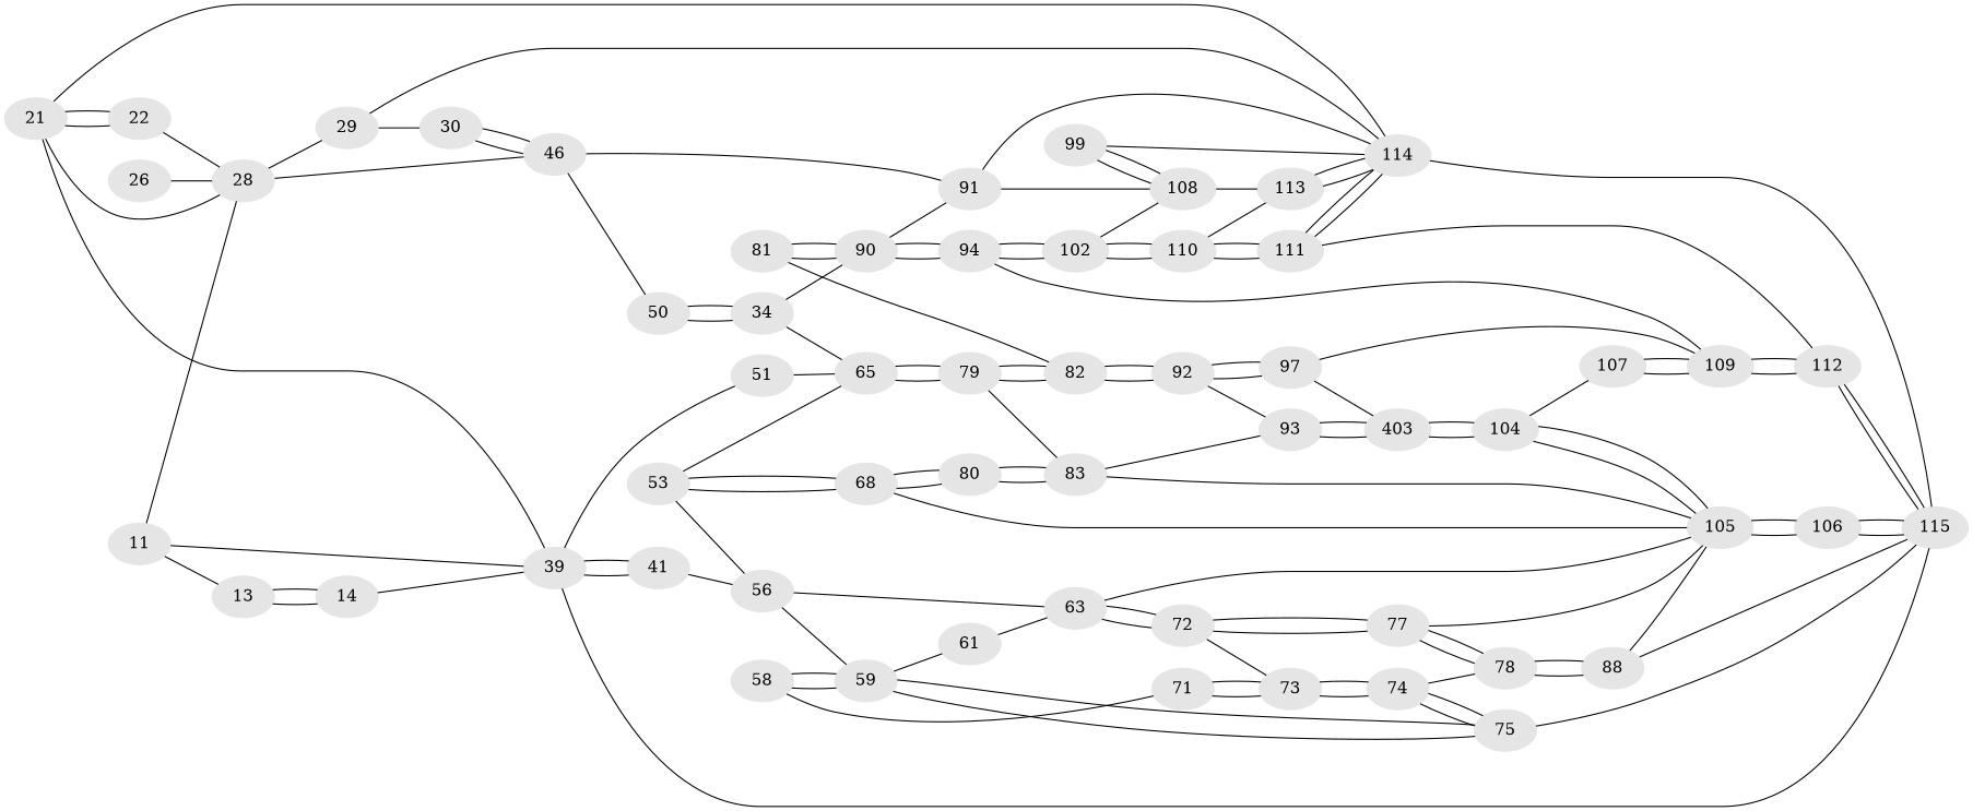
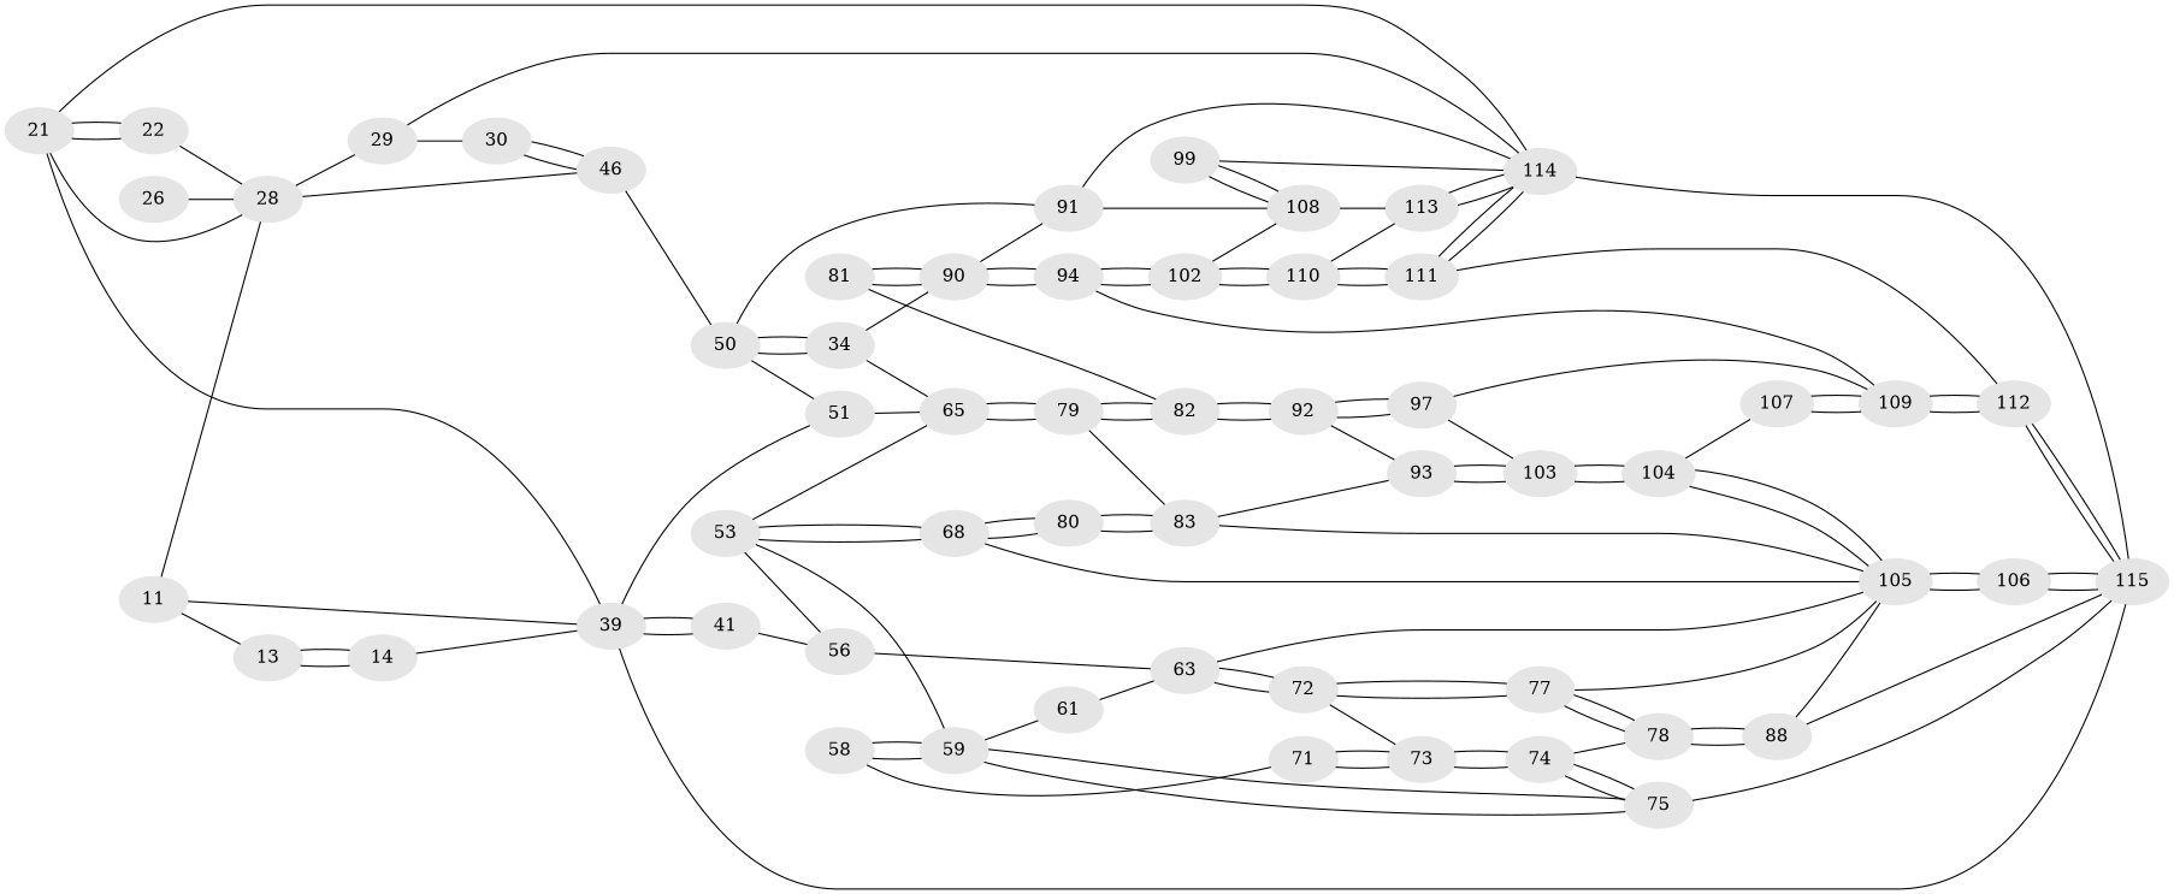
  graph {
    rankdir=LR
    node [color=gray90 style=filled]
    11 [super="+10"]
    13 [super="+12"]
    28 [super="+24+27"]
    39 [super="+38"]
    14
    29
    46 [super="+44+37+31+33"]
    41 [super="+40"]
    51 [super="+35"]
    115 [super="+86+85+98"]
    21 [super="+7"]
    22
    114 [super="+70+47"]
    26
    30
    50 [super="+45+34"]
    91 [super="+48+49"]
    56 [super="+42+55"]
    65 [super="+52"]
    59 [super="+20+57"]
    61
    75
    63 [super="+60+62"]
    n24 [label=34]
    108 [super="+101+100"]
    90 [super="+89+67"]
    79
    53
    68
    105 [super="+87+84+69"]
    80
    72
    58
    71
    73
    77
    106
    94
    82
    83
    74
    78
    88
    92
    93
    81
    97
-   103 [label=403]
+   103
    102
    109 [super="+95+96"]
    113
    104
    110
    112
    99
    111
    107
    11 -- 13 [weight=2]
    11 -- 28
    11 -- 39 [weight=2]
    13 -- 14 [weight=2]
    13 -- 14
    28 -- 29
    28 -- 46 [weight=2]
    39 -- 41 [weight=2]
    39 -- 41
    39 -- 51
    39 -- 115
    14 -- 39
    29 -- 114
    29 -- 30
    46 -- 50 [weight=2]
-   46 -- 91
+   50 -- 91
    41 -- 56 [weight=2]
    51 -- 65
    21 -- 28
    21 -- 39
    21 -- 22 [weight=2]
    21 -- 22
    21 -- 114 [weight=2]
    22 -- 28
    114 -- 115
    26 -- 28 [weight=3]
    30 -- 46 [weight=2]
    30 -- 46
+   50 -- 51 [weight=2]
    50 -- n24
    50 -- n24
    91 -- 114
    91 -- 108
-   56 -- 59
+   53 -- 59
    56 -- 63 [weight=2]
    65 -- 79
    65 -- 79
    59 -- 61
    59 -- 75
    59 -- 75
    61 -- 63
    75 -- 115
    63 -- 105
    63 -- 72
    63 -- 72
    n24 -- 65
    n24 -- 90
    108 -- 113
    90 -- 91 [weight=2]
    90 -- 94
    90 -- 94
    79 -- 82
    79 -- 82
    79 -- 83
    53 -- 56
    53 -- 65
    53 -- 68
    53 -- 68
    68 -- 105
    68 -- 80
    68 -- 80
    105 -- 106
    105 -- 106
    80 -- 83
    80 -- 83
    72 -- 73
    72 -- 77
    72 -- 77
    58 -- 59 [weight=2]
    58 -- 59
    58 -- 71
    71 -- 73
    71 -- 73
    73 -- 74
    73 -- 74
    77 -- 105
    77 -- 78
    77 -- 78
    106 -- 115 [weight=2]
    106 -- 115
    94 -- 102
    94 -- 102
    94 -- 109
    82 -- 92
    82 -- 92
    83 -- 105
    83 -- 93
    74 -- 75
    74 -- 75
    74 -- 78
    78 -- 88
    78 -- 88
    88 -- 115
    88 -- 105
    92 -- 93
    92 -- 97
    92 -- 97
    93 -- 103
    93 -- 103
    81 -- 90 [weight=2]
    81 -- 90
    81 -- 82
    97 -- 103
    97 -- 109
    103 -- 104
    103 -- 104
    102 -- 108
    102 -- 110
    102 -- 110
    109 -- 112
    109 -- 112
    113 -- 114
    113 -- 114
    104 -- 105
    104 -- 105
    104 -- 107
    110 -- 113
    110 -- 111
    110 -- 111
    112 -- 115
    112 -- 115
    99 -- 114
    99 -- 108 [weight=2]
    99 -- 108
    111 -- 114
    111 -- 114
    111 -- 112
    107 -- 109 [weight=2]
    107 -- 109
  }
